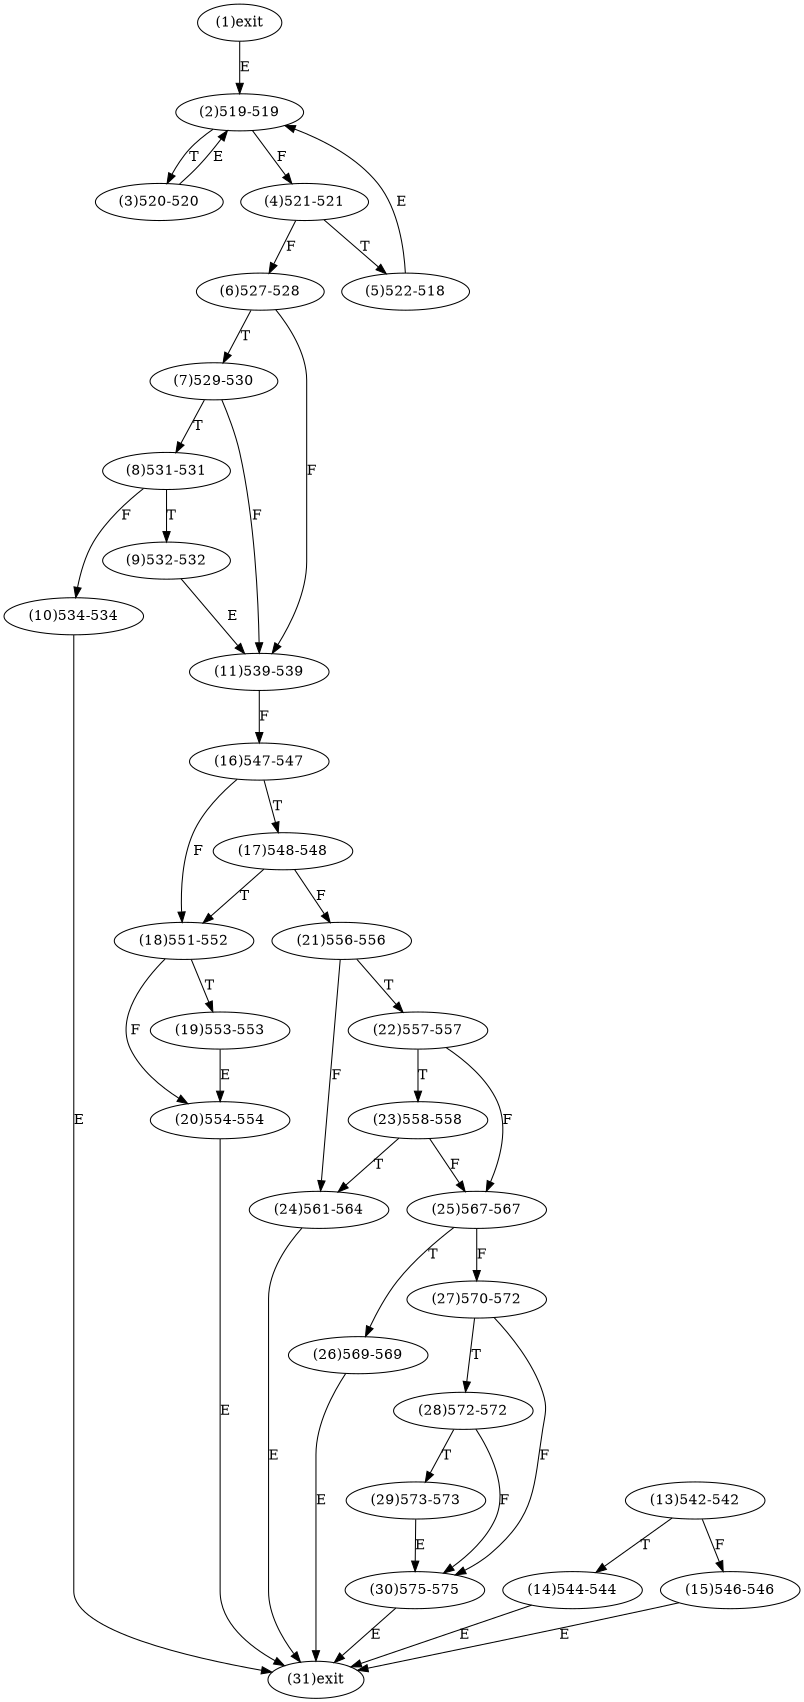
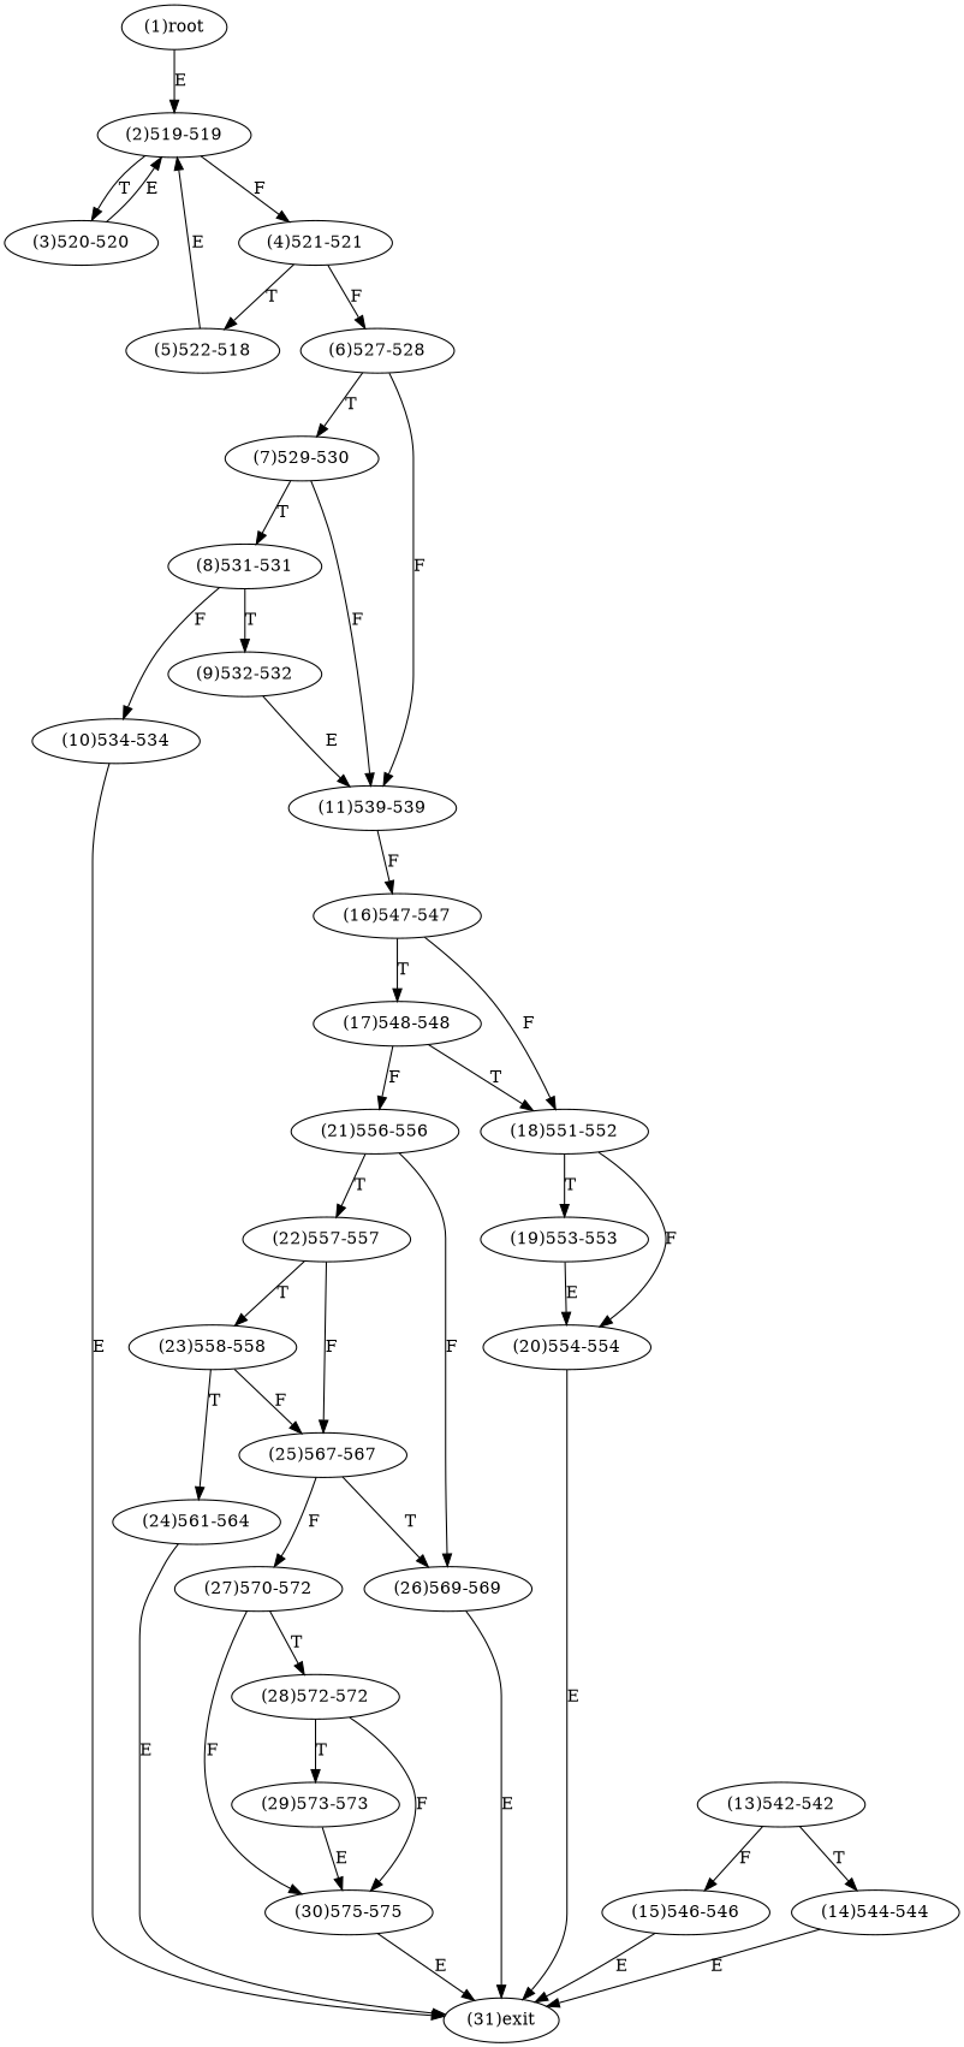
  digraph {
-   n1 [label="(1)exit"]
+   n1 [label="(1)root"]
    n2 [label="(2)519-519"]
    n3 [label="(3)520-520"]
    n4 [label="(4)521-521"]
    n5 [label="(5)522-518"]
    n6 [label="(6)527-528"]
    n7 [label="(7)529-530"]
    n8 [label="(11)539-539"]
    n9 [label="(8)531-531"]
    n10 [label="(16)547-547"]
    n11 [label="(9)532-532"]
    n12 [label="(10)534-534"]
    n13 [label="(31)exit"]
    n14 [label="(17)548-548"]
    n15 [label="(18)551-552"]
    n16 [label="(13)542-542"]
    n17 [label="(15)546-546"]
    n18 [label="(14)544-544"]
    n19 [label="(21)556-556"]
    n20 [label="(19)553-553"]
    n21 [label="(20)554-554"]
    n22 [label="(22)557-557"]
    n23 [label="(24)561-564"]
    n24 [label="(23)558-558"]
    n25 [label="(25)567-567"]
    n26 [label="(27)570-572"]
    n27 [label="(26)569-569"]
    n28 [label="(28)572-572"]
    n29 [label="(30)575-575"]
    n30 [label="(29)573-573"]
    n1 -> n2 [label=E]
    n2 -> n3 [label=T]
    n2 -> n4 [label=F]
    n3 -> n2 [label=E]
    n4 -> n5 [label=T]
    n4 -> n6 [label=F]
    n5 -> n2 [label=E]
    n6 -> n7 [label=T]
    n6 -> n8 [label=F]
    n7 -> n8 [label=F]
    n7 -> n9 [label=T]
    n8 -> n10 [label=F]
    n9 -> n11 [label=T]
    n9 -> n12 [label=F]
    n10 -> n14 [label=T]
    n10 -> n15 [label=F]
    n11 -> n8 [label=E]
    n12 -> n13 [label=E]
    n14 -> n15 [label=T]
    n14 -> n19 [label=F]
    n15 -> n20 [label=T]
    n15 -> n21 [label=F]
    n16 -> n17 [label=F]
    n16 -> n18 [label=T]
    n17 -> n13 [label=E]
    n18 -> n13 [label=E]
    n19 -> n22 [label=T]
-   n19 -> n23 [label=F]
+   n19 -> n27 [label=F]
    n20 -> n21 [label=E]
    n21 -> n13 [label=E]
    n22 -> n24 [label=T]
    n22 -> n25 [label=F]
    n23 -> n13 [label=E]
    n24 -> n23 [label=T]
    n24 -> n25 [label=F]
    n25 -> n26 [label=F]
    n25 -> n27 [label=T]
    n26 -> n28 [label=T]
    n26 -> n29 [label=F]
    n27 -> n13 [label=E]
    n28 -> n29 [label=F]
    n28 -> n30 [label=T]
    n29 -> n13 [label=E]
    n30 -> n29 [label=E]
  }
